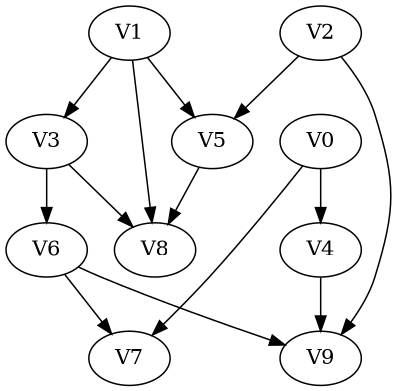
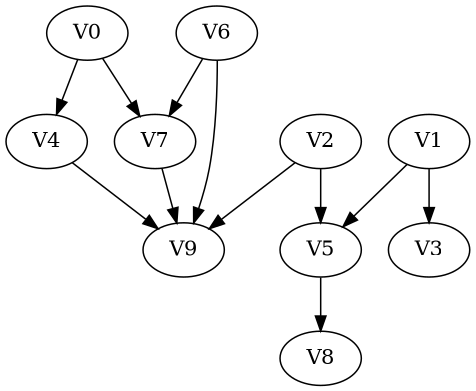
  strict digraph {
    concentrate=True
    V0
    V4
    V7
    V9
    V1
    V3
    V5
    V8
    V6
    V2
    V0 -> V4
    V0 -> V7
    V4 -> V9
+   V7 -> V9
    V1 -> V3
    V1 -> V5
-   V1 -> V8
-   V3 -> V8
-   V3 -> V6
    V5 -> V8
    V6 -> V7
    V6 -> V9
    V2 -> V9
    V2 -> V5
  }
